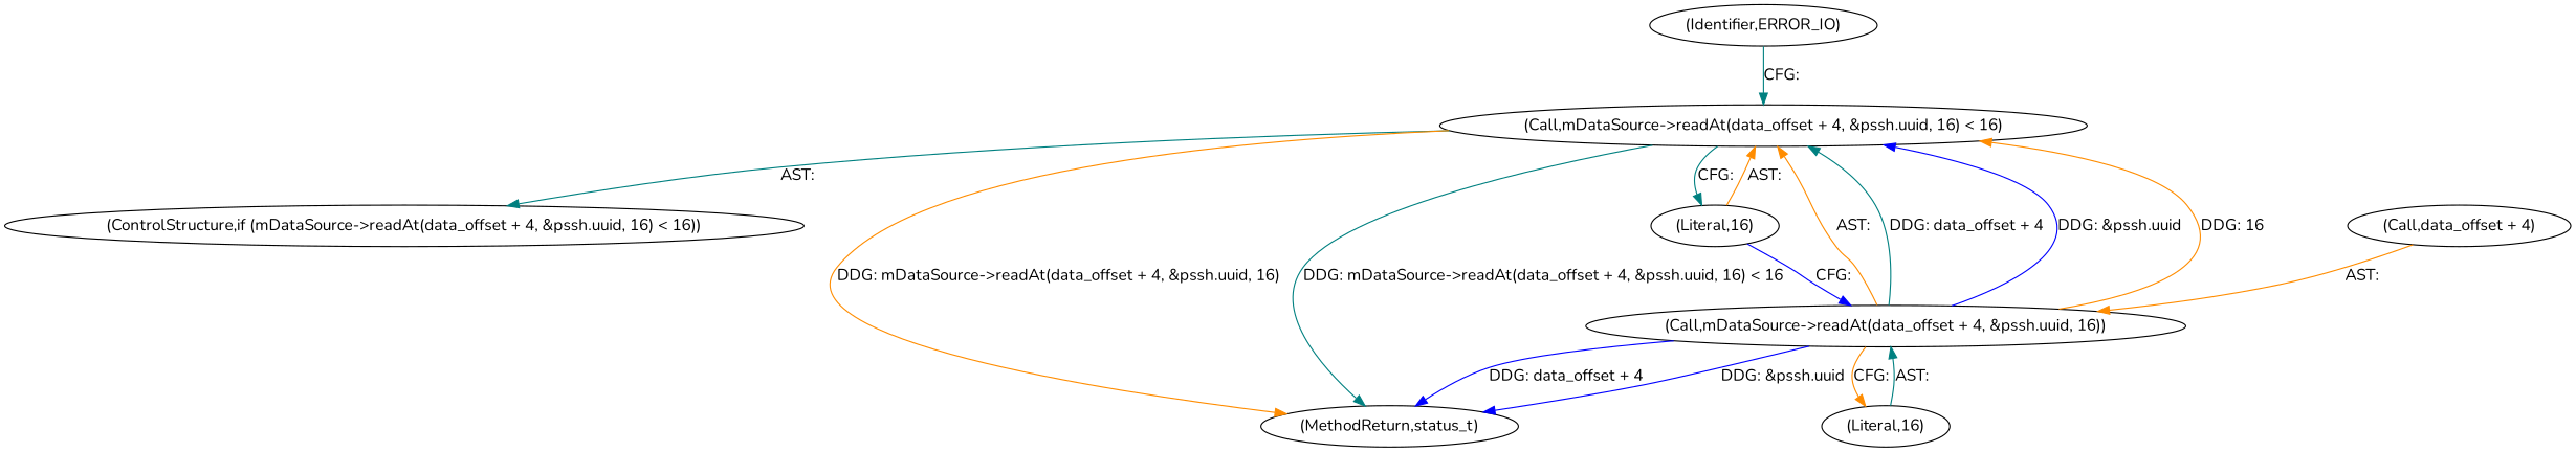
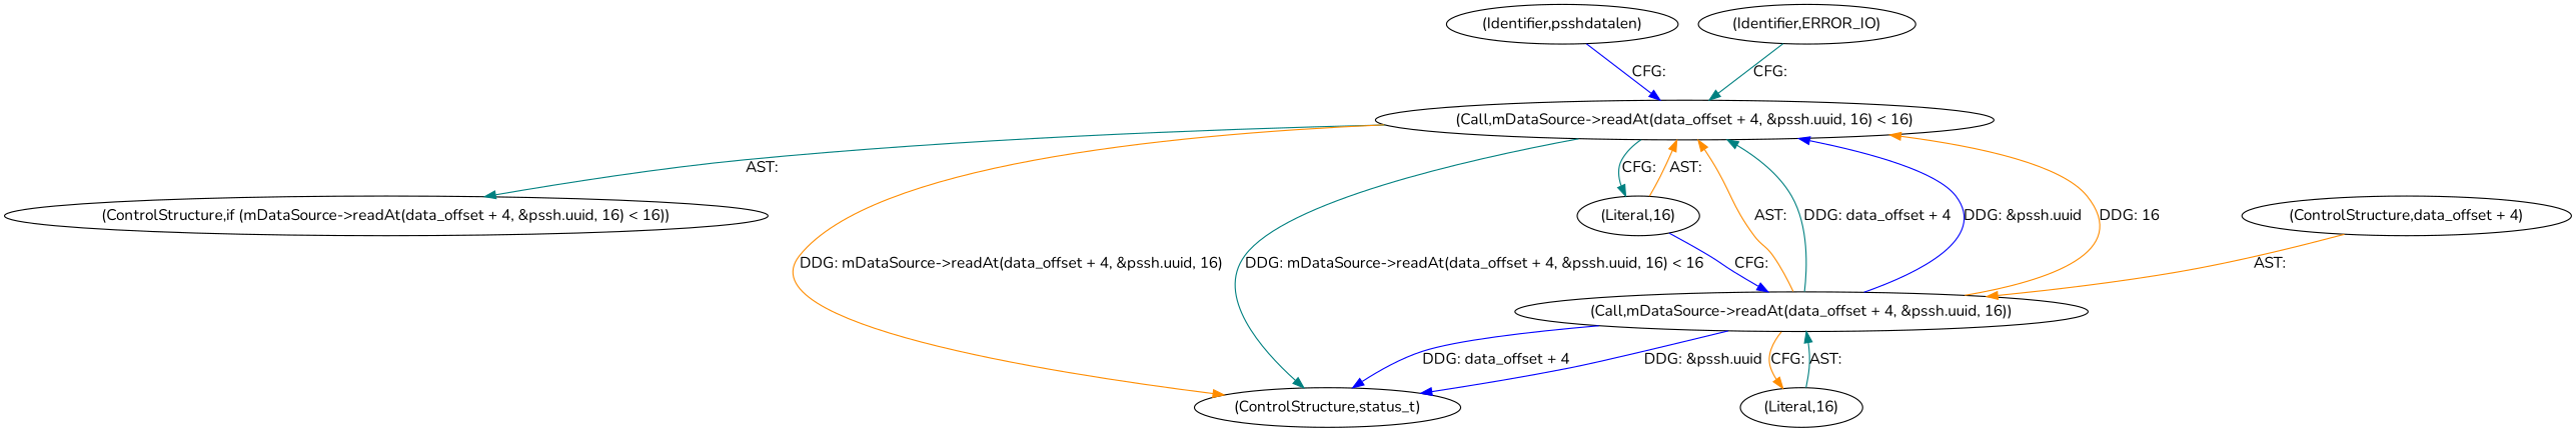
  digraph {
    fontname=Nunito
    node [fontname=Nunito]
    edge [color=teal fontname=Nunito]
    n1 [label="(Call,mDataSource->readAt(data_offset + 4, &pssh.uuid, 16) < 16)"]
    n2 [label="(ControlStructure,if (mDataSource->readAt(data_offset + 4, &pssh.uuid, 16) < 16))"]
-   n3 [label="(MethodReturn,status_t)"]
+   n3 [label="(ControlStructure,status_t)"]
    n4 [label="(Literal,16)"]
    n5 [label="(Call,mDataSource->readAt(data_offset + 4, &pssh.uuid, 16))"]
    n6 [label="(Literal,16)"]
-   n8 [label="(Call,data_offset + 4)"]
+   n7 [label="(Identifier,psshdatalen)"]
+   n8 [label="(ControlStructure,data_offset + 4)"]
    n9 [label="(Identifier,ERROR_IO)"]
    n1 -> n2 [label="AST: "]
    n1 -> n3 [color=darkorange label="DDG: mDataSource->readAt(data_offset + 4, &pssh.uuid, 16)"]
    n1 -> n3 [label="DDG: mDataSource->readAt(data_offset + 4, &pssh.uuid, 16) < 16"]
    n1 -> n4 [label="CFG: "]
    n4 -> n1 [color=darkorange label="AST: "]
    n4 -> n5 [color=blue label="CFG: "]
    n5 -> n1 [color=darkorange label="AST: "]
    n5 -> n1 [label="DDG: data_offset + 4"]
    n5 -> n1 [color=blue label="DDG: &pssh.uuid"]
    n5 -> n1 [color=darkorange label="DDG: 16"]
    n5 -> n3 [color=blue label="DDG: data_offset + 4"]
    n5 -> n3 [color=blue label="DDG: &pssh.uuid"]
    n5 -> n6 [color=darkorange label="CFG: "]
    n6 -> n5 [label="AST: "]
+   n7 -> n1 [color=blue label="CFG: "]
    n8 -> n5 [color=darkorange label="AST: "]
    n9 -> n1 [label="CFG: "]
  }
